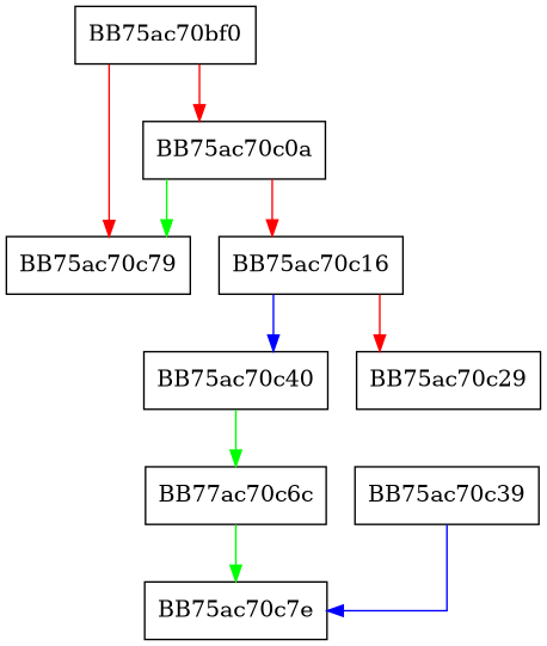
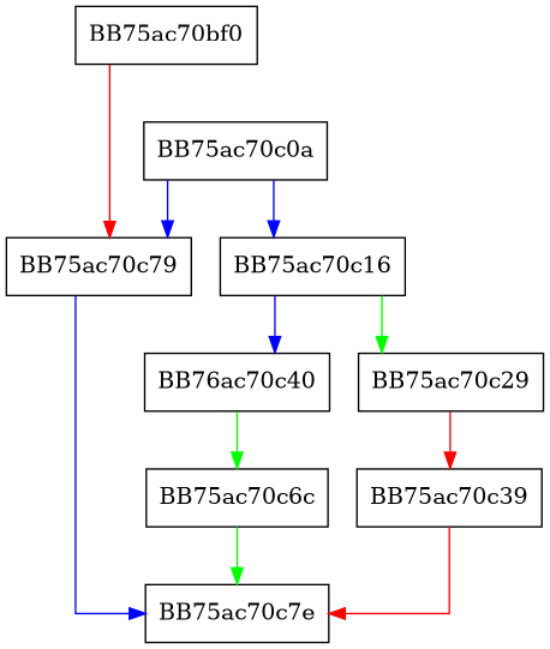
  digraph {
    splines=ortho
    node [shape=box]
    edge [color=red]
    BB75ac70bf0
    BB75ac70c79
    BB75ac70c0a
    BB75ac70c7e
    BB75ac70c16
-   BB75ac70c40
+   BB75ac70c40 [label=BB76ac70c40]
    BB75ac70c29
-   BB75ac70c6c [label=BB77ac70c6c]
+   BB75ac70c6c
    BB75ac70c39
    BB75ac70bf0 -> BB75ac70c79
-   BB75ac70bf0 -> BB75ac70c0a
-   BB75ac70c0a -> BB75ac70c79 [color=green]
-   BB75ac70c0a -> BB75ac70c16
+   BB75ac70c79 -> BB75ac70c7e [color=blue]
+   BB75ac70c0a -> BB75ac70c79 [color=blue]
+   BB75ac70c0a -> BB75ac70c16 [color=blue]
    BB75ac70c16 -> BB75ac70c40 [color=blue]
-   BB75ac70c16 -> BB75ac70c29
+   BB75ac70c16 -> BB75ac70c29 [color=green]
    BB75ac70c40 -> BB75ac70c6c [color=green]
+   BB75ac70c29 -> BB75ac70c39
    BB75ac70c6c -> BB75ac70c7e [color=green]
-   BB75ac70c39 -> BB75ac70c7e [color=blue]
+   BB75ac70c39 -> BB75ac70c7e
  }
